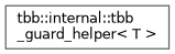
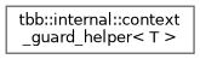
  digraph {
    rankdir=LR
-   n1 [color=grey40 fillcolor=white fontname=Helvetica fontsize=10 height=0.2 label="tbb::internal::tbb\l_guard_helper\< T \>" shape=box style=filled width=0.4]
+   n1 [color=grey40 fillcolor=white fontname=Helvetica fontsize=10 height=0.2 label="tbb::internal::context\l_guard_helper\< T \>" shape=box style=filled width=0.4]
  }
